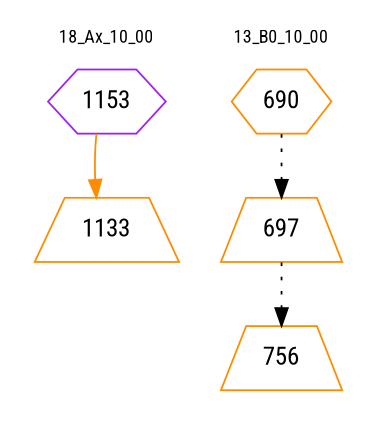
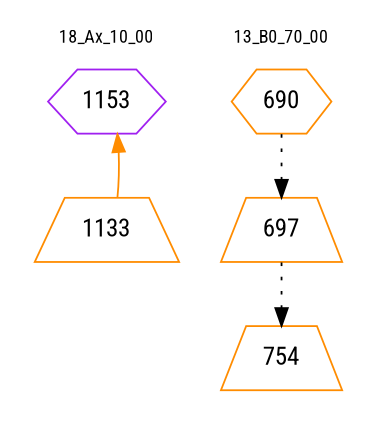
  digraph {
    fontname="Roboto Condensed"
    node [color=darkorange fontname="Roboto Condensed" shape=trapezium]
    edge [color=black fontname="Roboto Condensed" style=dotted]
    n1 [color=purple label=1153 shape=hexagon]
    n2 [label=1133]
    n3 [label=690 shape=hexagon]
    n4 [label=697]
-   n5 [label=756]
+   n5 [label=754]
    subgraph cluster_1 {
      color=white
      fontsize=10
      label="18_Ax_10_00"
      n1
      n2
    }
    subgraph cluster_2 {
      color=white
      fontsize=10
-     label="13_B0_10_00"
+     label="13_B0_70_00"
      n3
      n4
      n5
    }
-   n1 -> n2 [color=darkorange style=solid]
+   n2 -> n1 [color=darkorange style=solid]
    n3 -> n4
    n4 -> n5
  }
